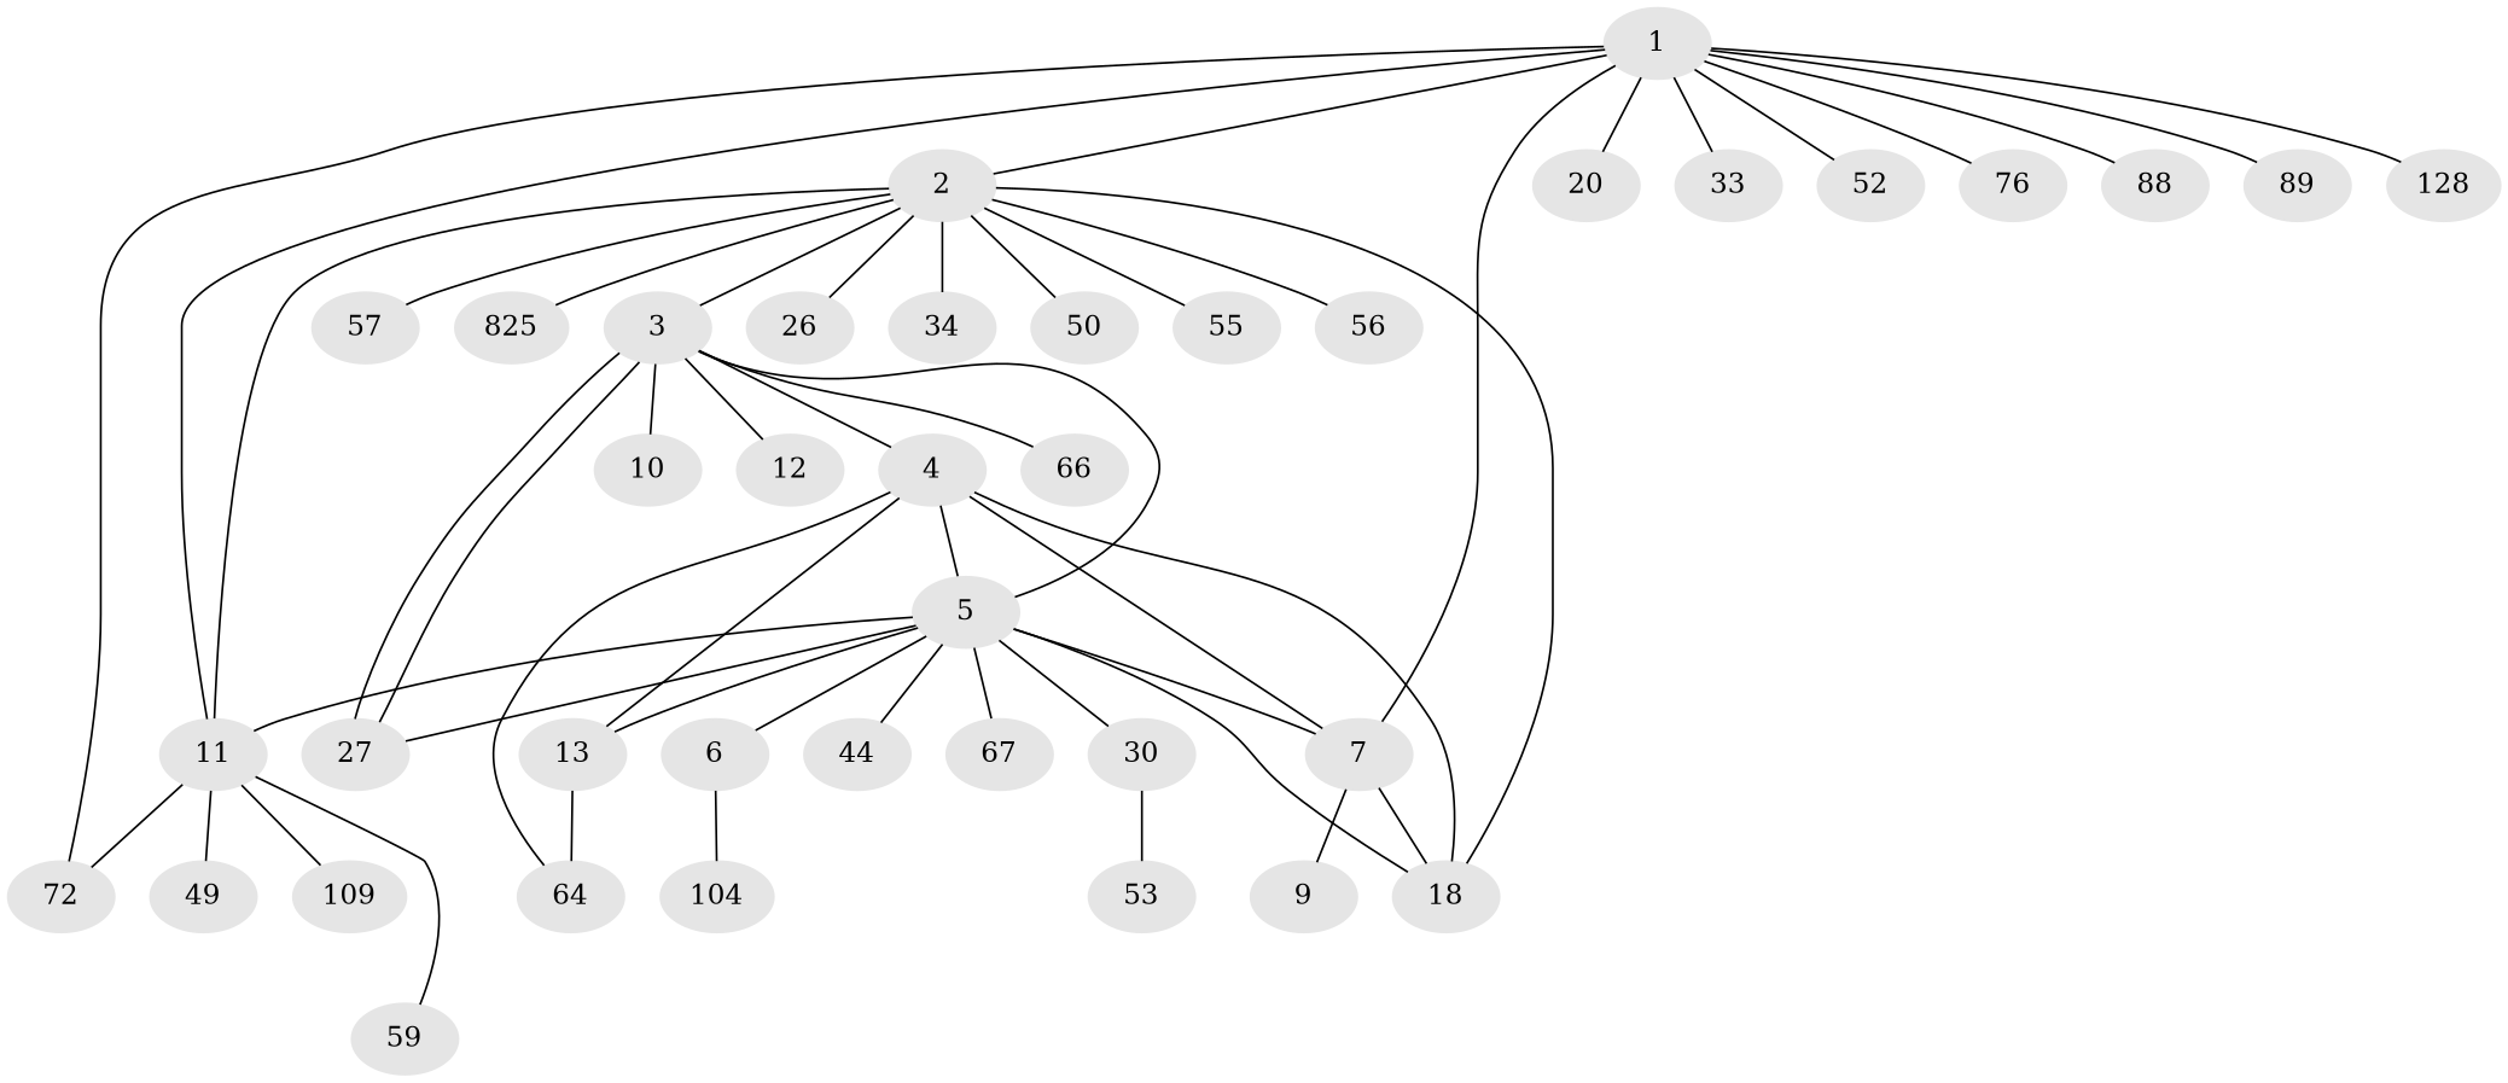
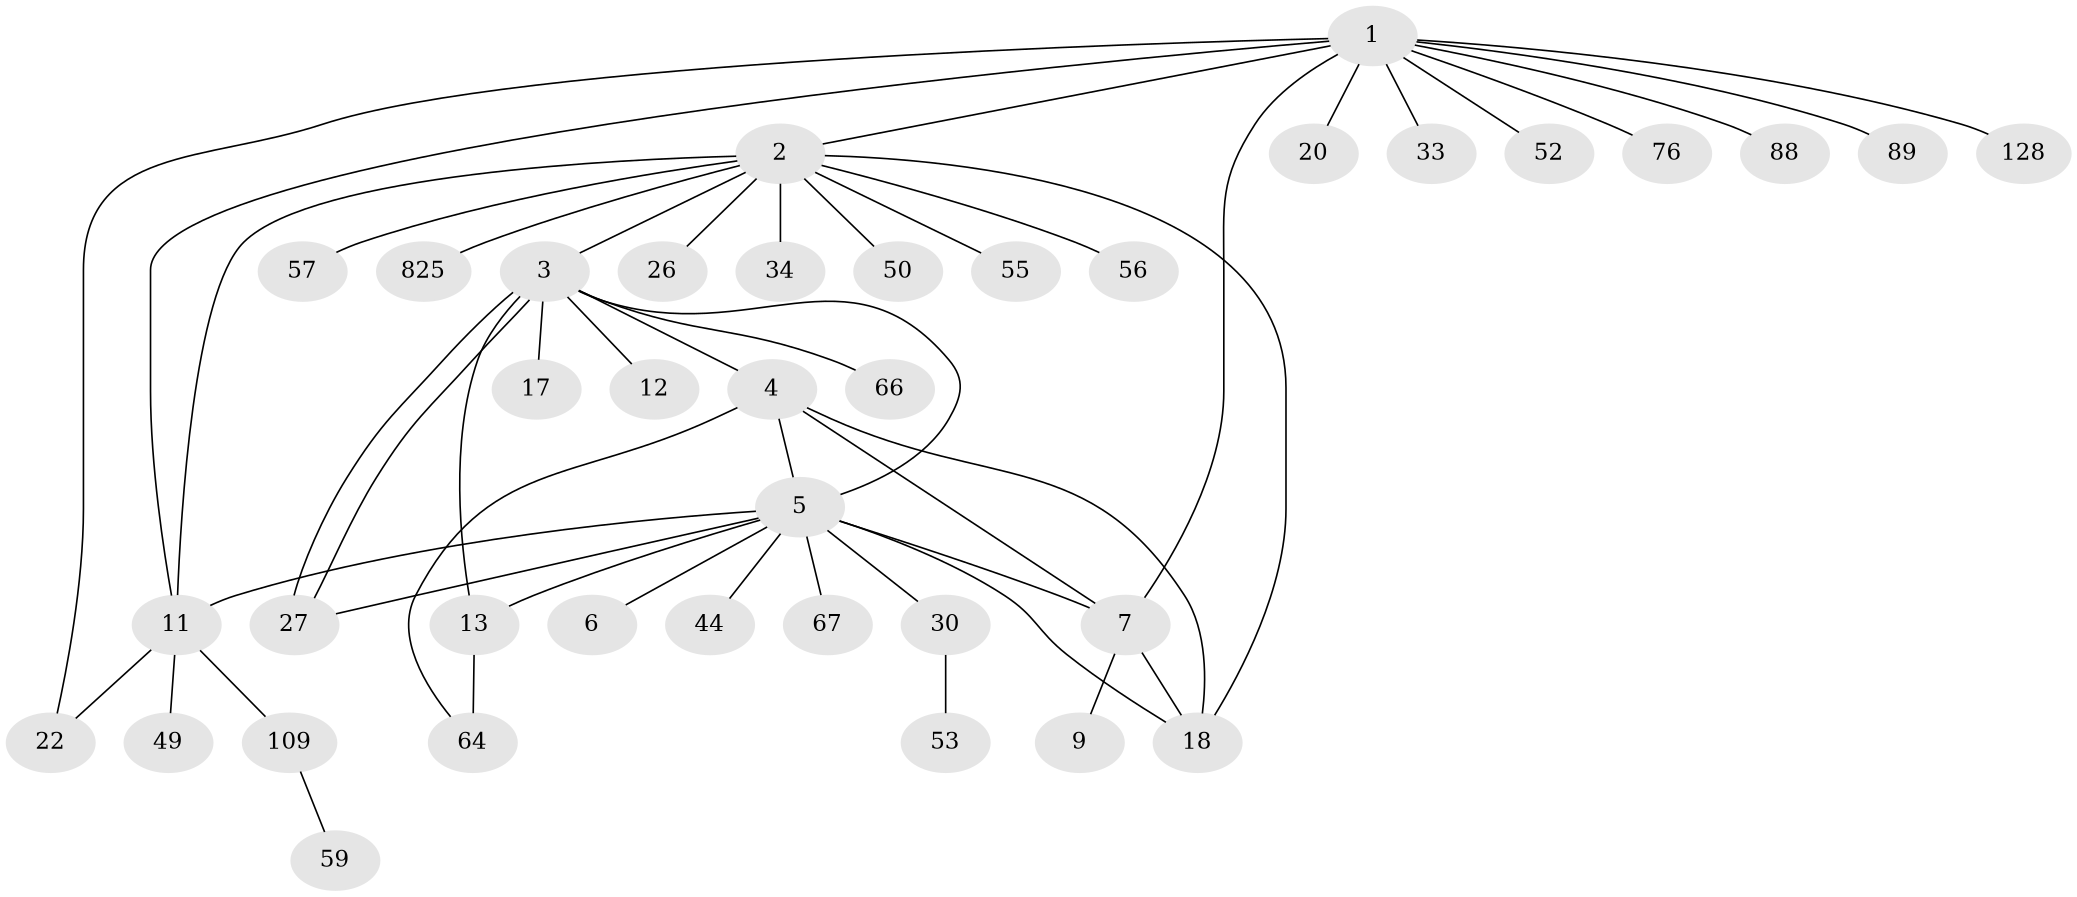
  graph {
    node [color=gray90 style=filled]
    1 [super="+14"]
    2 [super="+8"]
    7 [super="+25+48+37+74+92+51+19+70"]
    11 [super="+22+61+65+75+83+87+101"]
    20
    33
    52 [super="+58"]
-   72
+   72 [label=22]
    76
    88 [super="+106+127+97"]
    89
    128
    3 [super="+38+86+96+108+115"]
    18 [super="+68+62+24+35+45"]
    26
    34
    50
    55
    56 [super="+81"]
    57
    n21 [label=825]
    9
    49
    59
    109
    4 [super="+21+85+98+110+121"]
    5 [super="+17+46+16+73+54+29"]
-   10
+   10 [label=17]
    12 [super="+15"]
    27 [super="+43+39"]
    66
    13 [super="+42"]
    64 [super="+82"]
    6
    30
    44
    67
-   104
    53
    1 -- 2
    1 -- 7 [weight=2]
    1 -- 11
    1 -- 20
    1 -- 33
    1 -- 52
    1 -- 72
    1 -- 76
    1 -- 88
    1 -- 89
    1 -- 128
    2 -- 11
    2 -- 3
    2 -- 18
    2 -- 26
    2 -- 34
    2 -- 50
    2 -- 55
    2 -- 56
    2 -- 57
    2 -- n21
    7 -- 18
    7 -- 9
    11 -- 72
    11 -- 49
-   11 -- 59
+   109 -- 59
    11 -- 109
    3 -- 4 [weight=2]
    3 -- 5
    3 -- 10
    3 -- 12
    3 -- 27
    3 -- 27
    3 -- 66
    4 -- 7
    4 -- 18
    4 -- 5
-   4 -- 13
+   3 -- 13
    4 -- 64
    5 -- 7
    5 -- 11
    5 -- 18 [weight=2]
    5 -- 27
    5 -- 13
    5 -- 6
    5 -- 30
    5 -- 44
    5 -- 67
    13 -- 64
-   6 -- 104
    30 -- 53
  }
